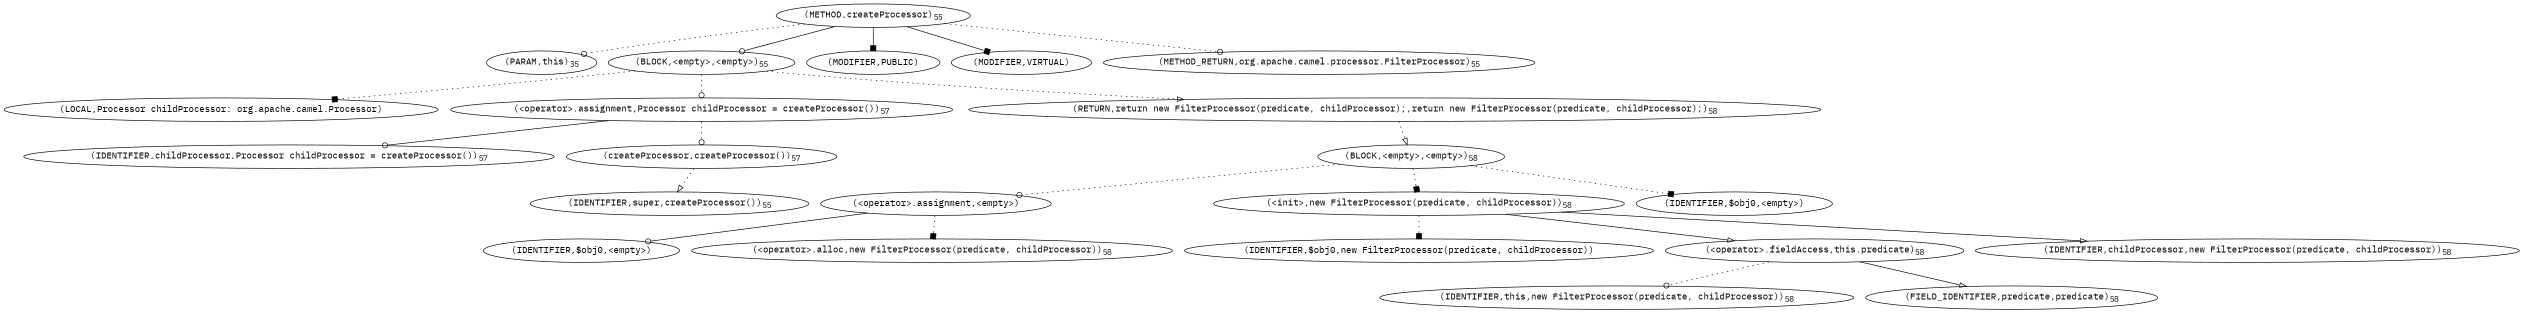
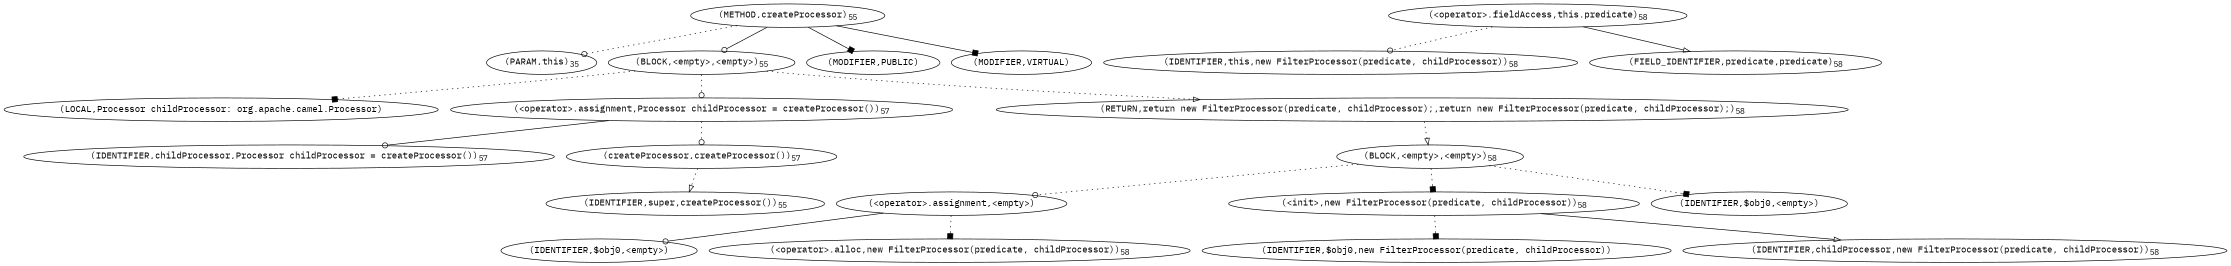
  digraph {
    fontname="IBM Plex Mono"
    node [fontname="IBM Plex Mono"]
    edge [arrowhead=odot fontname="IBM Plex Mono" style=dotted]
    n1 [label=<(METHOD,createProcessor)<SUB>55</SUB>>]
    n2 [label=<(PARAM,this)<SUB>35</SUB>>]
    n3 [label=<(BLOCK,&lt;empty&gt;,&lt;empty&gt;)<SUB>55</SUB>>]
    n4 [label=<(MODIFIER,PUBLIC)>]
    n5 [label=<(MODIFIER,VIRTUAL)>]
-   n6 [label=<(METHOD_RETURN,org.apache.camel.processor.FilterProcessor)<SUB>55</SUB>>]
    n7 [label=<(LOCAL,Processor childProcessor: org.apache.camel.Processor)>]
    n8 [label=<(&lt;operator&gt;.assignment,Processor childProcessor = createProcessor())<SUB>57</SUB>>]
    n9 [label=<(RETURN,return new FilterProcessor(predicate, childProcessor);,return new FilterProcessor(predicate, childProcessor);)<SUB>58</SUB>>]
    n10 [label=<(IDENTIFIER,childProcessor,Processor childProcessor = createProcessor())<SUB>57</SUB>>]
    n11 [label=<(createProcessor,createProcessor())<SUB>57</SUB>>]
    n12 [label=<(BLOCK,&lt;empty&gt;,&lt;empty&gt;)<SUB>58</SUB>>]
    n13 [label=<(IDENTIFIER,super,createProcessor())<SUB>55</SUB>>]
    n14 [label=<(&lt;operator&gt;.assignment,&lt;empty&gt;)>]
    n15 [label=<(&lt;init&gt;,new FilterProcessor(predicate, childProcessor))<SUB>58</SUB>>]
    n16 [label=<(IDENTIFIER,$obj0,&lt;empty&gt;)>]
    n17 [label=<(IDENTIFIER,$obj0,&lt;empty&gt;)>]
    n18 [label=<(&lt;operator&gt;.alloc,new FilterProcessor(predicate, childProcessor))<SUB>58</SUB>>]
    n19 [label=<(IDENTIFIER,$obj0,new FilterProcessor(predicate, childProcessor))>]
    n20 [label=<(&lt;operator&gt;.fieldAccess,this.predicate)<SUB>58</SUB>>]
    n21 [label=<(IDENTIFIER,childProcessor,new FilterProcessor(predicate, childProcessor))<SUB>58</SUB>>]
    n22 [label=<(IDENTIFIER,this,new FilterProcessor(predicate, childProcessor))<SUB>58</SUB>>]
    n23 [label=<(FIELD_IDENTIFIER,predicate,predicate)<SUB>58</SUB>>]
    n1 -> n2
    n1 -> n3 [style=solid]
    n1 -> n4 [arrowhead=box style=solid]
    n1 -> n5 [arrowhead=box style=solid]
-   n1 -> n6
    n3 -> n7 [arrowhead=box]
    n3 -> n8
    n3 -> n9 [arrowhead=onormal]
    n8 -> n10 [style=solid]
    n8 -> n11
    n9 -> n12 [arrowhead=onormal]
    n11 -> n13 [arrowhead=onormal]
    n12 -> n14
    n12 -> n15 [arrowhead=box]
    n12 -> n16 [arrowhead=box]
    n14 -> n17 [style=solid]
    n14 -> n18 [arrowhead=box]
    n15 -> n19 [arrowhead=box]
-   n15 -> n20 [arrowhead=onormal style=solid]
    n15 -> n21 [arrowhead=onormal style=solid]
    n20 -> n22
    n20 -> n23 [arrowhead=onormal style=solid]
  }
